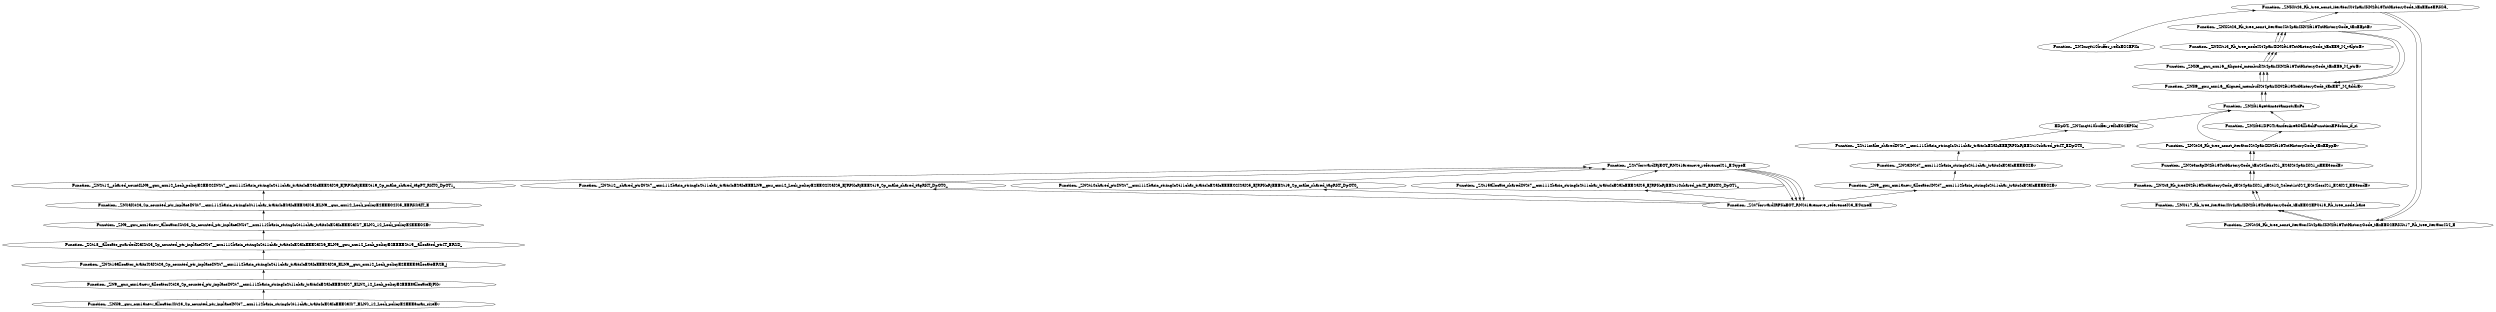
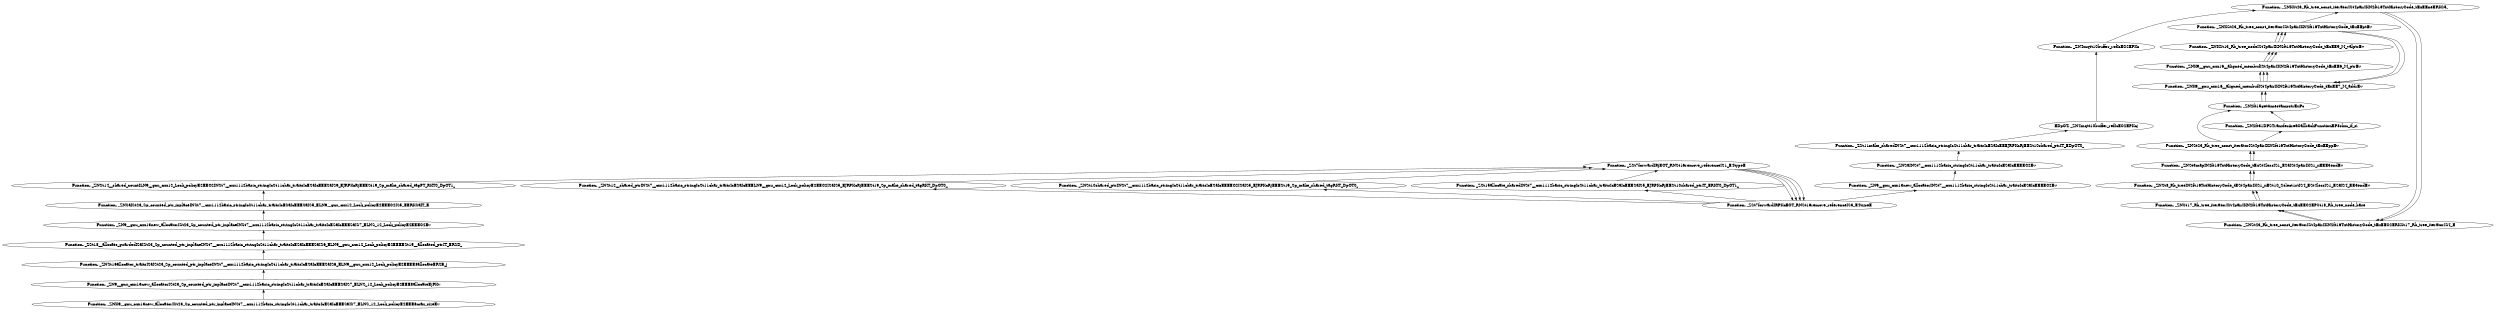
  digraph {
    edge [dir=back]
    "Function- _ZN9__gnu_cxx13new_allocatorISt23_Sp_counted_ptr_inplaceINSt7__cxx1112basic_stringIcSt11char_traitsIcESaIcEEESaIS7_ELNS_12_Lock_policyE2EEE8allocateEjPKv"
    "Function- _ZNK9__gnu_cxx13new_allocatorISt23_Sp_counted_ptr_inplaceINSt7__cxx1112basic_stringIcSt11char_traitsIcESaIcEEESaIS7_ELNS_12_Lock_policyE2EEE8max_sizeEv"
    "Function- _ZNSt16allocator_traitsISaISt23_Sp_counted_ptr_inplaceINSt7__cxx1112basic_stringIcSt11char_traitsIcESaIcEEESaIS6_ELN9__gnu_cxx12_Lock_policyE2EEEE8allocateERSB_j"
    "Function- _ZSt18__allocate_guardedISaISt23_Sp_counted_ptr_inplaceINSt7__cxx1112basic_stringIcSt11char_traitsIcESaIcEEESaIS6_ELN9__gnu_cxx12_Lock_policyE2EEEESt15__allocated_ptrIT_ERSD_"
    "Function- _ZN9__gnu_cxx13new_allocatorISt23_Sp_counted_ptr_inplaceINSt7__cxx1112basic_stringIcSt11char_traitsIcESaIcEEESaIS7_ELNS_12_Lock_policyE2EEEC2Ev"
    "Function- _ZNSaISt23_Sp_counted_ptr_inplaceINSt7__cxx1112basic_stringIcSt11char_traitsIcESaIcEEESaIS5_ELN9__gnu_cxx12_Lock_policyE2EEEC2IS5_EERKSaIT_E"
    "Function- _ZNSt14__shared_countILN9__gnu_cxx12_Lock_policyE2EEC2INSt7__cxx1112basic_stringIcSt11char_traitsIcESaIcEEESaIS9_EJRPKcRjEEESt19_Sp_make_shared_tagPT_RKT0_DpOT1_"
    "Function- _ZSt7forwardIRjEOT_RNSt16remove_referenceIS1_E4typeE"
    "Function- _ZNSt12__shared_ptrINSt7__cxx1112basic_stringIcSt11char_traitsIcESaIcEEELN9__gnu_cxx12_Lock_policyE2EEC2ISaIS5_EJRPKcRjEEESt19_Sp_make_shared_tagRKT_DpOT0_"
    "Function- _ZNSt10shared_ptrINSt7__cxx1112basic_stringIcSt11char_traitsIcESaIcEEEEC2ISaIS5_EJRPKcRjEEESt19_Sp_make_shared_tagRKT_DpOT0_"
    "Function- _ZSt15allocate_sharedINSt7__cxx1112basic_stringIcSt11char_traitsIcESaIcEEESaIS5_EJRPKcRjEESt10shared_ptrIT_ERKT0_DpOT1_"
    "Function- _ZSt7forwardIRPKcEOT_RNSt16remove_referenceIS3_E4typeE"
    "Function- _ZN9__gnu_cxx13new_allocatorINSt7__cxx1112basic_stringIcSt11char_traitsIcESaIcEEEEC2Ev"
    "Function- _ZNSaINSt7__cxx1112basic_stringIcSt11char_traitsIcESaIcEEEEC2Ev"
    "Function- _ZSt11make_sharedINSt7__cxx1112basic_stringIcSt11char_traitsIcESaIcEEEJRPKcRjEESt10shared_ptrIT_EDpOT0_"
    n16 [label="EDpOT- _ZN4mqtt10buffer_refIcEC2EPKcj"]
    "Function- _ZN4mqtt10buffer_refIcEC2EPKc"
    "Function- _ZNKSt23_Rb_tree_const_iteratorISt4pairIKN2ft16TxtHistoryCode_tExEEneERKS5_"
    "Function- _ZNKSt23_Rb_tree_const_iteratorISt4pairIKN2ft16TxtHistoryCode_tExEEptEv"
    "Function- _ZNKSt13_Rb_tree_nodeISt4pairIKN2ft16TxtHistoryCode_tExEE9_M_valptrEv"
    "Function- _ZNSt23_Rb_tree_const_iteratorISt4pairIKN2ft16TxtHistoryCode_tExEEC2ERKSt17_Rb_tree_iteratorIS4_E"
    "Function- _ZNSt17_Rb_tree_iteratorISt4pairIKN2ft16TxtHistoryCode_tExEEC2EPSt18_Rb_tree_node_base"
    "Function- _ZNSt8_Rb_treeIN2ft16TxtHistoryCode_tESt4pairIKS1_xESt10_Select1stIS4_ESt4lessIS1_ESaIS4_EE3endEv"
    "Function- _ZNSt3mapIN2ft16TxtHistoryCode_tExSt4lessIS1_ESaISt4pairIKS1_xEEE3endEv"
    "Function- _ZNSt23_Rb_tree_const_iteratorISt4pairIKN2ft16TxtHistoryCode_tExEEppEv"
    "Function- _ZN2ft31DPSTransferAreaCallbackFunctionEP8shm_if_si"
    "Function- _ZN2ft15gettimestampstrExPc"
    "Function- _ZNK9__gnu_cxx16__aligned_membufISt4pairIKN2ft16TxtHistoryCode_tExEE7_M_addrEv"
    "Function- _ZNK9__gnu_cxx16__aligned_membufISt4pairIKN2ft16TxtHistoryCode_tExEE6_M_ptrEv"
    "Function- _ZN9__gnu_cxx13new_allocatorISt23_Sp_counted_ptr_inplaceINSt7__cxx1112basic_stringIcSt11char_traitsIcESaIcEEESaIS7_ELNS_12_Lock_policyE2EEE8allocateEjPKv" -> "Function- _ZNK9__gnu_cxx13new_allocatorISt23_Sp_counted_ptr_inplaceINSt7__cxx1112basic_stringIcSt11char_traitsIcESaIcEEESaIS7_ELNS_12_Lock_policyE2EEE8max_sizeEv"
    "Function- _ZNSt16allocator_traitsISaISt23_Sp_counted_ptr_inplaceINSt7__cxx1112basic_stringIcSt11char_traitsIcESaIcEEESaIS6_ELN9__gnu_cxx12_Lock_policyE2EEEE8allocateERSB_j" -> "Function- _ZN9__gnu_cxx13new_allocatorISt23_Sp_counted_ptr_inplaceINSt7__cxx1112basic_stringIcSt11char_traitsIcESaIcEEESaIS7_ELNS_12_Lock_policyE2EEE8allocateEjPKv"
    "Function- _ZSt18__allocate_guardedISaISt23_Sp_counted_ptr_inplaceINSt7__cxx1112basic_stringIcSt11char_traitsIcESaIcEEESaIS6_ELN9__gnu_cxx12_Lock_policyE2EEEESt15__allocated_ptrIT_ERSD_" -> "Function- _ZNSt16allocator_traitsISaISt23_Sp_counted_ptr_inplaceINSt7__cxx1112basic_stringIcSt11char_traitsIcESaIcEEESaIS6_ELN9__gnu_cxx12_Lock_policyE2EEEE8allocateERSB_j"
    "Function- _ZN9__gnu_cxx13new_allocatorISt23_Sp_counted_ptr_inplaceINSt7__cxx1112basic_stringIcSt11char_traitsIcESaIcEEESaIS7_ELNS_12_Lock_policyE2EEEC2Ev" -> "Function- _ZSt18__allocate_guardedISaISt23_Sp_counted_ptr_inplaceINSt7__cxx1112basic_stringIcSt11char_traitsIcESaIcEEESaIS6_ELN9__gnu_cxx12_Lock_policyE2EEEESt15__allocated_ptrIT_ERSD_"
    "Function- _ZNSaISt23_Sp_counted_ptr_inplaceINSt7__cxx1112basic_stringIcSt11char_traitsIcESaIcEEESaIS5_ELN9__gnu_cxx12_Lock_policyE2EEEC2IS5_EERKSaIT_E" -> "Function- _ZN9__gnu_cxx13new_allocatorISt23_Sp_counted_ptr_inplaceINSt7__cxx1112basic_stringIcSt11char_traitsIcESaIcEEESaIS7_ELNS_12_Lock_policyE2EEEC2Ev"
    "Function- _ZNSt14__shared_countILN9__gnu_cxx12_Lock_policyE2EEC2INSt7__cxx1112basic_stringIcSt11char_traitsIcESaIcEEESaIS9_EJRPKcRjEEESt19_Sp_make_shared_tagPT_RKT0_DpOT1_" -> "Function- _ZNSaISt23_Sp_counted_ptr_inplaceINSt7__cxx1112basic_stringIcSt11char_traitsIcESaIcEEESaIS5_ELN9__gnu_cxx12_Lock_policyE2EEEC2IS5_EERKSaIT_E"
    "Function- _ZSt7forwardIRjEOT_RNSt16remove_referenceIS1_E4typeE" -> "Function- _ZNSt14__shared_countILN9__gnu_cxx12_Lock_policyE2EEC2INSt7__cxx1112basic_stringIcSt11char_traitsIcESaIcEEESaIS9_EJRPKcRjEEESt19_Sp_make_shared_tagPT_RKT0_DpOT1_"
    "Function- _ZSt7forwardIRjEOT_RNSt16remove_referenceIS1_E4typeE" -> "Function- _ZNSt12__shared_ptrINSt7__cxx1112basic_stringIcSt11char_traitsIcESaIcEEELN9__gnu_cxx12_Lock_policyE2EEC2ISaIS5_EJRPKcRjEEESt19_Sp_make_shared_tagRKT_DpOT0_"
    "Function- _ZSt7forwardIRjEOT_RNSt16remove_referenceIS1_E4typeE" -> "Function- _ZNSt10shared_ptrINSt7__cxx1112basic_stringIcSt11char_traitsIcESaIcEEEEC2ISaIS5_EJRPKcRjEEESt19_Sp_make_shared_tagRKT_DpOT0_"
    "Function- _ZSt7forwardIRjEOT_RNSt16remove_referenceIS1_E4typeE" -> "Function- _ZSt15allocate_sharedINSt7__cxx1112basic_stringIcSt11char_traitsIcESaIcEEESaIS5_EJRPKcRjEESt10shared_ptrIT_ERKT0_DpOT1_"
    "Function- _ZNSt12__shared_ptrINSt7__cxx1112basic_stringIcSt11char_traitsIcESaIcEEELN9__gnu_cxx12_Lock_policyE2EEC2ISaIS5_EJRPKcRjEEESt19_Sp_make_shared_tagRKT_DpOT0_" -> "Function- _ZSt7forwardIRPKcEOT_RNSt16remove_referenceIS3_E4typeE"
    "Function- _ZNSt10shared_ptrINSt7__cxx1112basic_stringIcSt11char_traitsIcESaIcEEEEC2ISaIS5_EJRPKcRjEEESt19_Sp_make_shared_tagRKT_DpOT0_" -> "Function- _ZSt7forwardIRPKcEOT_RNSt16remove_referenceIS3_E4typeE"
    "Function- _ZSt15allocate_sharedINSt7__cxx1112basic_stringIcSt11char_traitsIcESaIcEEESaIS5_EJRPKcRjEESt10shared_ptrIT_ERKT0_DpOT1_" -> "Function- _ZSt7forwardIRPKcEOT_RNSt16remove_referenceIS3_E4typeE"
    "Function- _ZSt7forwardIRPKcEOT_RNSt16remove_referenceIS3_E4typeE" -> "Function- _ZSt7forwardIRjEOT_RNSt16remove_referenceIS1_E4typeE"
    "Function- _ZSt7forwardIRPKcEOT_RNSt16remove_referenceIS3_E4typeE" -> "Function- _ZSt7forwardIRjEOT_RNSt16remove_referenceIS1_E4typeE"
    "Function- _ZSt7forwardIRPKcEOT_RNSt16remove_referenceIS3_E4typeE" -> "Function- _ZSt7forwardIRjEOT_RNSt16remove_referenceIS1_E4typeE"
    "Function- _ZSt7forwardIRPKcEOT_RNSt16remove_referenceIS3_E4typeE" -> "Function- _ZSt7forwardIRjEOT_RNSt16remove_referenceIS1_E4typeE"
    "Function- _ZN9__gnu_cxx13new_allocatorINSt7__cxx1112basic_stringIcSt11char_traitsIcESaIcEEEEC2Ev" -> "Function- _ZSt7forwardIRPKcEOT_RNSt16remove_referenceIS3_E4typeE"
    "Function- _ZNSaINSt7__cxx1112basic_stringIcSt11char_traitsIcESaIcEEEEC2Ev" -> "Function- _ZN9__gnu_cxx13new_allocatorINSt7__cxx1112basic_stringIcSt11char_traitsIcESaIcEEEEC2Ev"
    "Function- _ZSt11make_sharedINSt7__cxx1112basic_stringIcSt11char_traitsIcESaIcEEEJRPKcRjEESt10shared_ptrIT_EDpOT0_" -> "Function- _ZNSaINSt7__cxx1112basic_stringIcSt11char_traitsIcESaIcEEEEC2Ev"
    n16 -> "Function- _ZSt11make_sharedINSt7__cxx1112basic_stringIcSt11char_traitsIcESaIcEEEJRPKcRjEESt10shared_ptrIT_EDpOT0_"
-   "Function- _ZN2ft15gettimestampstrExPc" -> n16
+   "Function- _ZN4mqtt10buffer_refIcEC2EPKc" -> n16
    "Function- _ZNKSt23_Rb_tree_const_iteratorISt4pairIKN2ft16TxtHistoryCode_tExEEneERKS5_" -> "Function- _ZN4mqtt10buffer_refIcEC2EPKc"
    "Function- _ZNKSt23_Rb_tree_const_iteratorISt4pairIKN2ft16TxtHistoryCode_tExEEneERKS5_" -> "Function- _ZNKSt23_Rb_tree_const_iteratorISt4pairIKN2ft16TxtHistoryCode_tExEEptEv"
    "Function- _ZNKSt23_Rb_tree_const_iteratorISt4pairIKN2ft16TxtHistoryCode_tExEEptEv" -> "Function- _ZNKSt13_Rb_tree_nodeISt4pairIKN2ft16TxtHistoryCode_tExEE9_M_valptrEv"
    "Function- _ZNKSt23_Rb_tree_const_iteratorISt4pairIKN2ft16TxtHistoryCode_tExEEptEv" -> "Function- _ZNKSt13_Rb_tree_nodeISt4pairIKN2ft16TxtHistoryCode_tExEE9_M_valptrEv"
    "Function- _ZNKSt23_Rb_tree_const_iteratorISt4pairIKN2ft16TxtHistoryCode_tExEEptEv" -> "Function- _ZNKSt13_Rb_tree_nodeISt4pairIKN2ft16TxtHistoryCode_tExEE9_M_valptrEv"
    "Function- _ZNKSt13_Rb_tree_nodeISt4pairIKN2ft16TxtHistoryCode_tExEE9_M_valptrEv" -> "Function- _ZNK9__gnu_cxx16__aligned_membufISt4pairIKN2ft16TxtHistoryCode_tExEE6_M_ptrEv"
    "Function- _ZNKSt13_Rb_tree_nodeISt4pairIKN2ft16TxtHistoryCode_tExEE9_M_valptrEv" -> "Function- _ZNK9__gnu_cxx16__aligned_membufISt4pairIKN2ft16TxtHistoryCode_tExEE6_M_ptrEv"
    "Function- _ZNKSt13_Rb_tree_nodeISt4pairIKN2ft16TxtHistoryCode_tExEE9_M_valptrEv" -> "Function- _ZNK9__gnu_cxx16__aligned_membufISt4pairIKN2ft16TxtHistoryCode_tExEE6_M_ptrEv"
    "Function- _ZNSt23_Rb_tree_const_iteratorISt4pairIKN2ft16TxtHistoryCode_tExEEC2ERKSt17_Rb_tree_iteratorIS4_E" -> "Function- _ZNKSt23_Rb_tree_const_iteratorISt4pairIKN2ft16TxtHistoryCode_tExEEneERKS5_"
    "Function- _ZNSt23_Rb_tree_const_iteratorISt4pairIKN2ft16TxtHistoryCode_tExEEC2ERKSt17_Rb_tree_iteratorIS4_E" -> "Function- _ZNKSt23_Rb_tree_const_iteratorISt4pairIKN2ft16TxtHistoryCode_tExEEneERKS5_"
    "Function- _ZNSt17_Rb_tree_iteratorISt4pairIKN2ft16TxtHistoryCode_tExEEC2EPSt18_Rb_tree_node_base" -> "Function- _ZNSt23_Rb_tree_const_iteratorISt4pairIKN2ft16TxtHistoryCode_tExEEC2ERKSt17_Rb_tree_iteratorIS4_E"
    "Function- _ZNSt17_Rb_tree_iteratorISt4pairIKN2ft16TxtHistoryCode_tExEEC2EPSt18_Rb_tree_node_base" -> "Function- _ZNSt23_Rb_tree_const_iteratorISt4pairIKN2ft16TxtHistoryCode_tExEEC2ERKSt17_Rb_tree_iteratorIS4_E"
    "Function- _ZNSt8_Rb_treeIN2ft16TxtHistoryCode_tESt4pairIKS1_xESt10_Select1stIS4_ESt4lessIS1_ESaIS4_EE3endEv" -> "Function- _ZNSt17_Rb_tree_iteratorISt4pairIKN2ft16TxtHistoryCode_tExEEC2EPSt18_Rb_tree_node_base"
    "Function- _ZNSt8_Rb_treeIN2ft16TxtHistoryCode_tESt4pairIKS1_xESt10_Select1stIS4_ESt4lessIS1_ESaIS4_EE3endEv" -> "Function- _ZNSt17_Rb_tree_iteratorISt4pairIKN2ft16TxtHistoryCode_tExEEC2EPSt18_Rb_tree_node_base"
    "Function- _ZNSt3mapIN2ft16TxtHistoryCode_tExSt4lessIS1_ESaISt4pairIKS1_xEEE3endEv" -> "Function- _ZNSt8_Rb_treeIN2ft16TxtHistoryCode_tESt4pairIKS1_xESt10_Select1stIS4_ESt4lessIS1_ESaIS4_EE3endEv"
    "Function- _ZNSt3mapIN2ft16TxtHistoryCode_tExSt4lessIS1_ESaISt4pairIKS1_xEEE3endEv" -> "Function- _ZNSt8_Rb_treeIN2ft16TxtHistoryCode_tESt4pairIKS1_xESt10_Select1stIS4_ESt4lessIS1_ESaIS4_EE3endEv"
    "Function- _ZNSt23_Rb_tree_const_iteratorISt4pairIKN2ft16TxtHistoryCode_tExEEppEv" -> "Function- _ZNSt3mapIN2ft16TxtHistoryCode_tExSt4lessIS1_ESaISt4pairIKS1_xEEE3endEv"
    "Function- _ZNSt23_Rb_tree_const_iteratorISt4pairIKN2ft16TxtHistoryCode_tExEEppEv" -> "Function- _ZNSt3mapIN2ft16TxtHistoryCode_tExSt4lessIS1_ESaISt4pairIKS1_xEEE3endEv"
    "Function- _ZN2ft31DPSTransferAreaCallbackFunctionEP8shm_if_si" -> "Function- _ZNSt23_Rb_tree_const_iteratorISt4pairIKN2ft16TxtHistoryCode_tExEEppEv"
    "Function- _ZN2ft15gettimestampstrExPc" -> "Function- _ZNSt23_Rb_tree_const_iteratorISt4pairIKN2ft16TxtHistoryCode_tExEEppEv"
    "Function- _ZN2ft15gettimestampstrExPc" -> "Function- _ZN2ft31DPSTransferAreaCallbackFunctionEP8shm_if_si"
    "Function- _ZNK9__gnu_cxx16__aligned_membufISt4pairIKN2ft16TxtHistoryCode_tExEE7_M_addrEv" -> "Function- _ZNKSt23_Rb_tree_const_iteratorISt4pairIKN2ft16TxtHistoryCode_tExEEptEv"
    "Function- _ZNK9__gnu_cxx16__aligned_membufISt4pairIKN2ft16TxtHistoryCode_tExEE7_M_addrEv" -> "Function- _ZNKSt23_Rb_tree_const_iteratorISt4pairIKN2ft16TxtHistoryCode_tExEEptEv"
    "Function- _ZNK9__gnu_cxx16__aligned_membufISt4pairIKN2ft16TxtHistoryCode_tExEE7_M_addrEv" -> "Function- _ZN2ft15gettimestampstrExPc"
    "Function- _ZNK9__gnu_cxx16__aligned_membufISt4pairIKN2ft16TxtHistoryCode_tExEE7_M_addrEv" -> "Function- _ZN2ft15gettimestampstrExPc"
    "Function- _ZNK9__gnu_cxx16__aligned_membufISt4pairIKN2ft16TxtHistoryCode_tExEE6_M_ptrEv" -> "Function- _ZNK9__gnu_cxx16__aligned_membufISt4pairIKN2ft16TxtHistoryCode_tExEE7_M_addrEv"
    "Function- _ZNK9__gnu_cxx16__aligned_membufISt4pairIKN2ft16TxtHistoryCode_tExEE6_M_ptrEv" -> "Function- _ZNK9__gnu_cxx16__aligned_membufISt4pairIKN2ft16TxtHistoryCode_tExEE7_M_addrEv"
    "Function- _ZNK9__gnu_cxx16__aligned_membufISt4pairIKN2ft16TxtHistoryCode_tExEE6_M_ptrEv" -> "Function- _ZNK9__gnu_cxx16__aligned_membufISt4pairIKN2ft16TxtHistoryCode_tExEE7_M_addrEv"
  }
